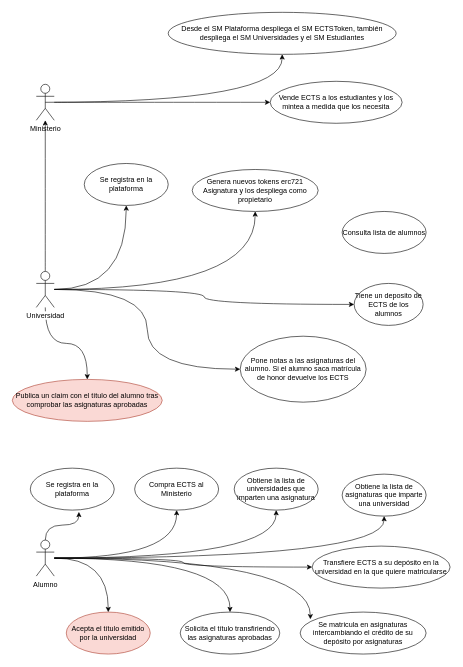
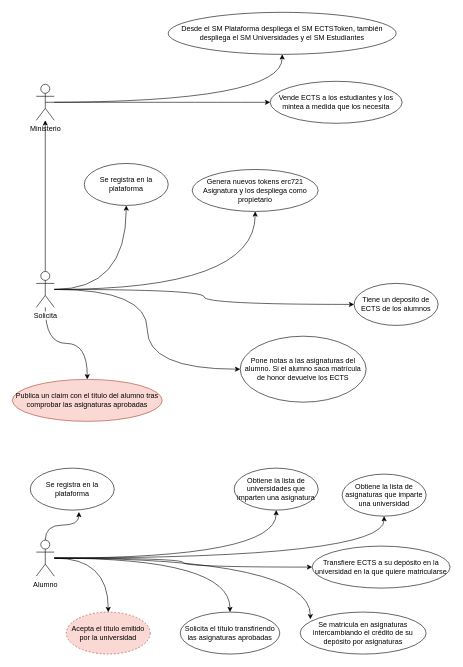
  <mxCell id="0" />
  <mxCell id="1" parent="0" />
  <mxCell id="2" style="edgeStyle=orthogonalEdgeStyle;curved=1;rounded=0;orthogonalLoop=1;jettySize=auto;html=1;" parent="1" target="8" edge="1"><mxGeometry relative="1" as="geometry"><mxPoint x="90" y="482" as="sourcePoint" /></mxGeometry></mxCell>
  <mxCell id="3" style="edgeStyle=orthogonalEdgeStyle;curved=1;rounded=0;orthogonalLoop=1;jettySize=auto;html=1;entryX=0;entryY=0.5;entryDx=0;entryDy=0;" parent="1" source="4" target="6" edge="1"><mxGeometry relative="1" as="geometry" /></mxCell>
  <mxCell id="4" value="Ministerio" style="shape=umlActor;verticalLabelPosition=bottom;labelBackgroundColor=#ffffff;verticalAlign=top;html=1;" parent="1" vertex="1"><mxGeometry x="60" y="140" width="30" height="60" as="geometry" /></mxCell>
  <mxCell id="5" value="Desde el SM Plataforma despliega el SM ECTSToken, también despliega el SM Universidades y el SM Estudiantes" style="ellipse;whiteSpace=wrap;html=1;" parent="1" vertex="1"><mxGeometry x="280" y="20" width="380" height="70" as="geometry" /></mxCell>
  <mxCell id="6" value="Vende ECTS a los estudiantes y los mintea a medida que los necesita" style="ellipse;whiteSpace=wrap;html=1;" parent="1" vertex="1"><mxGeometry x="450" y="135" width="220" height="70" as="geometry" /></mxCell>
- <mxCell id="7" value="Compra ECTS al Ministerio" style="ellipse;whiteSpace=wrap;html=1;" parent="1" vertex="1"><mxGeometry x="224" y="780" width="140" height="70" as="geometry" /></mxCell>
  <mxCell id="8" value="Genera nuevos tokens erc721 Asignatura y los despliega como propietario" style="ellipse;whiteSpace=wrap;html=1;" parent="1" vertex="1"><mxGeometry x="320" y="282" width="210" height="70" as="geometry" /></mxCell>
  <mxCell id="9" style="edgeStyle=orthogonalEdgeStyle;curved=1;rounded=0;orthogonalLoop=1;jettySize=auto;html=1;entryX=0.5;entryY=1;entryDx=0;entryDy=0;" parent="1" source="14" target="15" edge="1"><mxGeometry relative="1" as="geometry" /></mxCell>
  <mxCell id="10" style="edgeStyle=orthogonalEdgeStyle;curved=1;rounded=0;orthogonalLoop=1;jettySize=auto;html=1;entryX=0;entryY=0.5;entryDx=0;entryDy=0;" parent="1" source="14" target="17" edge="1"><mxGeometry relative="1" as="geometry" /></mxCell>
  <mxCell id="11" style="edgeStyle=orthogonalEdgeStyle;curved=1;rounded=0;orthogonalLoop=1;jettySize=auto;html=1;entryX=0;entryY=0.5;entryDx=0;entryDy=0;" parent="1" source="14" target="16" edge="1"><mxGeometry relative="1" as="geometry" /></mxCell>
  <mxCell id="12" style="edgeStyle=orthogonalEdgeStyle;curved=1;rounded=0;orthogonalLoop=1;jettySize=auto;html=1;" parent="1" source="14" target="34" edge="1"><mxGeometry relative="1" as="geometry" /></mxCell>
  <mxCell id="13" style="edgeStyle=orthogonalEdgeStyle;curved=1;rounded=0;orthogonalLoop=1;jettySize=auto;html=1;" parent="1" source="14" target="4" edge="1"><mxGeometry relative="1" as="geometry" /></mxCell>
- <mxCell id="14" value="Universidad" style="shape=umlActor;verticalLabelPosition=bottom;labelBackgroundColor=#ffffff;verticalAlign=top;html=1;" parent="1" vertex="1"><mxGeometry x="60" y="452" width="30" height="60" as="geometry" /></mxCell>
+ <mxCell id="14" value="Solicita" style="shape=umlActor;verticalLabelPosition=bottom;labelBackgroundColor=#ffffff;verticalAlign=top;html=1;" parent="1" vertex="1"><mxGeometry x="60" y="452" width="30" height="60" as="geometry" /></mxCell>
  <mxCell id="15" value="Se registra en la plataforma" style="ellipse;whiteSpace=wrap;html=1;" parent="1" vertex="1"><mxGeometry x="140" y="272" width="140" height="70" as="geometry" /></mxCell>
  <mxCell id="16" value="Pone notas a las asignaturas del alumno. Si el alumno saca matrícula de honor devuelve los ECTS" style="ellipse;whiteSpace=wrap;html=1;" parent="1" vertex="1"><mxGeometry x="400" y="560" width="210" height="110" as="geometry" /></mxCell>
- <mxCell id="17" value="Tiene un deposito de ECTS de los alumnos" style="ellipse;whiteSpace=wrap;html=1;" parent="1" vertex="1"><mxGeometry x="590" y="472" width="115" height="70" as="geometry" /></mxCell>
+ <mxCell id="17" value="Tiene un deposito de ECTS de los alumnos" style="ellipse;whiteSpace=wrap;html=1;" parent="1" vertex="1"><mxGeometry x="590" y="472" width="140" height="70" as="geometry" /></mxCell>
  <mxCell id="18" style="edgeStyle=orthogonalEdgeStyle;rounded=0;orthogonalLoop=1;jettySize=auto;html=1;exitX=0.5;exitY=0.5;exitDx=0;exitDy=0;exitPerimeter=0;curved=1;" parent="1" source="4" target="5" edge="1"><mxGeometry relative="1" as="geometry"><mxPoint x="95" y="190" as="sourcePoint" /><mxPoint x="380" y="170" as="targetPoint" /></mxGeometry></mxCell>
- <mxCell id="19" value="Consulta lista de alumnos" style="ellipse;whiteSpace=wrap;html=1;" parent="1" vertex="1"><mxGeometry x="570" y="352" width="140" height="70" as="geometry" /></mxCell>
  <mxCell id="20" value="Obtiene la lista de universidades que imparten una asignatura" style="ellipse;whiteSpace=wrap;html=1;" parent="1" vertex="1"><mxGeometry x="390" y="780" width="140" height="70" as="geometry" /></mxCell>
  <mxCell id="21" value="Obtiene la lista de asignaturas que imparte una universidad" style="ellipse;whiteSpace=wrap;html=1;" parent="1" vertex="1"><mxGeometry x="570" y="790" width="140" height="70" as="geometry" /></mxCell>
  <mxCell id="22" value="Solicita el título transfiriendo las asignaturas aprobadas" style="ellipse;whiteSpace=wrap;html=1;" parent="1" vertex="1"><mxGeometry x="300" y="1020" width="166" height="70" as="geometry" /></mxCell>
- <mxCell id="23" value="Acepta el título emitido por la universidad" style="ellipse;whiteSpace=wrap;html=1;fillColor=#fad9d5;strokeColor=#ae4132;" parent="1" vertex="1"><mxGeometry x="110" y="1020" width="140" height="70" as="geometry" /></mxCell>
+ <mxCell id="23" value="Acepta el título emitido por la universidad" style="ellipse;whiteSpace=wrap;html=1;fillColor=#fad9d5;strokeColor=#ae4132;dashed=1;" parent="1" vertex="1"><mxGeometry x="110" y="1020" width="140" height="70" as="geometry" /></mxCell>
  <mxCell id="24" style="edgeStyle=orthogonalEdgeStyle;curved=1;rounded=0;orthogonalLoop=1;jettySize=auto;html=1;" parent="1" source="32" target="20" edge="1"><mxGeometry relative="1" as="geometry" /></mxCell>
  <mxCell id="25" style="edgeStyle=orthogonalEdgeStyle;curved=1;rounded=0;orthogonalLoop=1;jettySize=auto;html=1;" parent="1" source="32" target="22" edge="1"><mxGeometry relative="1" as="geometry" /></mxCell>
  <mxCell id="26" style="edgeStyle=orthogonalEdgeStyle;curved=1;rounded=0;orthogonalLoop=1;jettySize=auto;html=1;" parent="1" source="32" target="23" edge="1"><mxGeometry relative="1" as="geometry" /></mxCell>
  <mxCell id="27" style="edgeStyle=orthogonalEdgeStyle;curved=1;rounded=0;orthogonalLoop=1;jettySize=auto;html=1;entryX=0.579;entryY=1.043;entryDx=0;entryDy=0;entryPerimeter=0;" parent="1" source="32" target="33" edge="1"><mxGeometry relative="1" as="geometry" /></mxCell>
  <mxCell id="28" style="edgeStyle=orthogonalEdgeStyle;curved=1;rounded=0;orthogonalLoop=1;jettySize=auto;html=1;entryX=0.081;entryY=0.171;entryDx=0;entryDy=0;entryPerimeter=0;" parent="1" source="32" target="35" edge="1"><mxGeometry relative="1" as="geometry" /></mxCell>
  <mxCell id="29" style="edgeStyle=orthogonalEdgeStyle;curved=1;rounded=0;orthogonalLoop=1;jettySize=auto;html=1;" parent="1" source="32" target="21" edge="1"><mxGeometry relative="1" as="geometry" /></mxCell>
- <mxCell id="30" style="edgeStyle=orthogonalEdgeStyle;curved=1;rounded=0;orthogonalLoop=1;jettySize=auto;html=1;" parent="1" source="32" target="7" edge="1"><mxGeometry relative="1" as="geometry" /></mxCell>
  <mxCell id="31" style="edgeStyle=orthogonalEdgeStyle;curved=1;rounded=0;orthogonalLoop=1;jettySize=auto;html=1;entryX=0;entryY=0.5;entryDx=0;entryDy=0;" parent="1" source="32" target="36" edge="1"><mxGeometry relative="1" as="geometry" /></mxCell>
  <mxCell id="32" value="Alumno" style="shape=umlActor;verticalLabelPosition=bottom;labelBackgroundColor=#ffffff;verticalAlign=top;html=1;" parent="1" vertex="1"><mxGeometry x="60" y="900" width="30" height="60" as="geometry" /></mxCell>
  <mxCell id="33" value="Se registra en la plataforma" style="ellipse;whiteSpace=wrap;html=1;" parent="1" vertex="1"><mxGeometry x="50" y="780" width="140" height="70" as="geometry" /></mxCell>
  <mxCell id="34" value="Publica un claim con el título del alumno tras comprobar las asignaturas aprobadas" style="ellipse;whiteSpace=wrap;html=1;fillColor=#fad9d5;strokeColor=#ae4132;" parent="1" vertex="1"><mxGeometry x="20" y="632" width="250" height="70" as="geometry" /></mxCell>
  <mxCell id="35" value="Se matricula en asignaturas intercambiando el crédito de su depósito por asignaturas" style="ellipse;whiteSpace=wrap;html=1;" parent="1" vertex="1"><mxGeometry x="500" y="1020" width="210" height="70" as="geometry" /></mxCell>
  <mxCell id="36" value="Transfiere ECTS a su depósito en la universidad en la que quiere matricularse" style="ellipse;whiteSpace=wrap;html=1;" parent="1" vertex="1"><mxGeometry x="520" y="910" width="230" height="70" as="geometry" /></mxCell>
